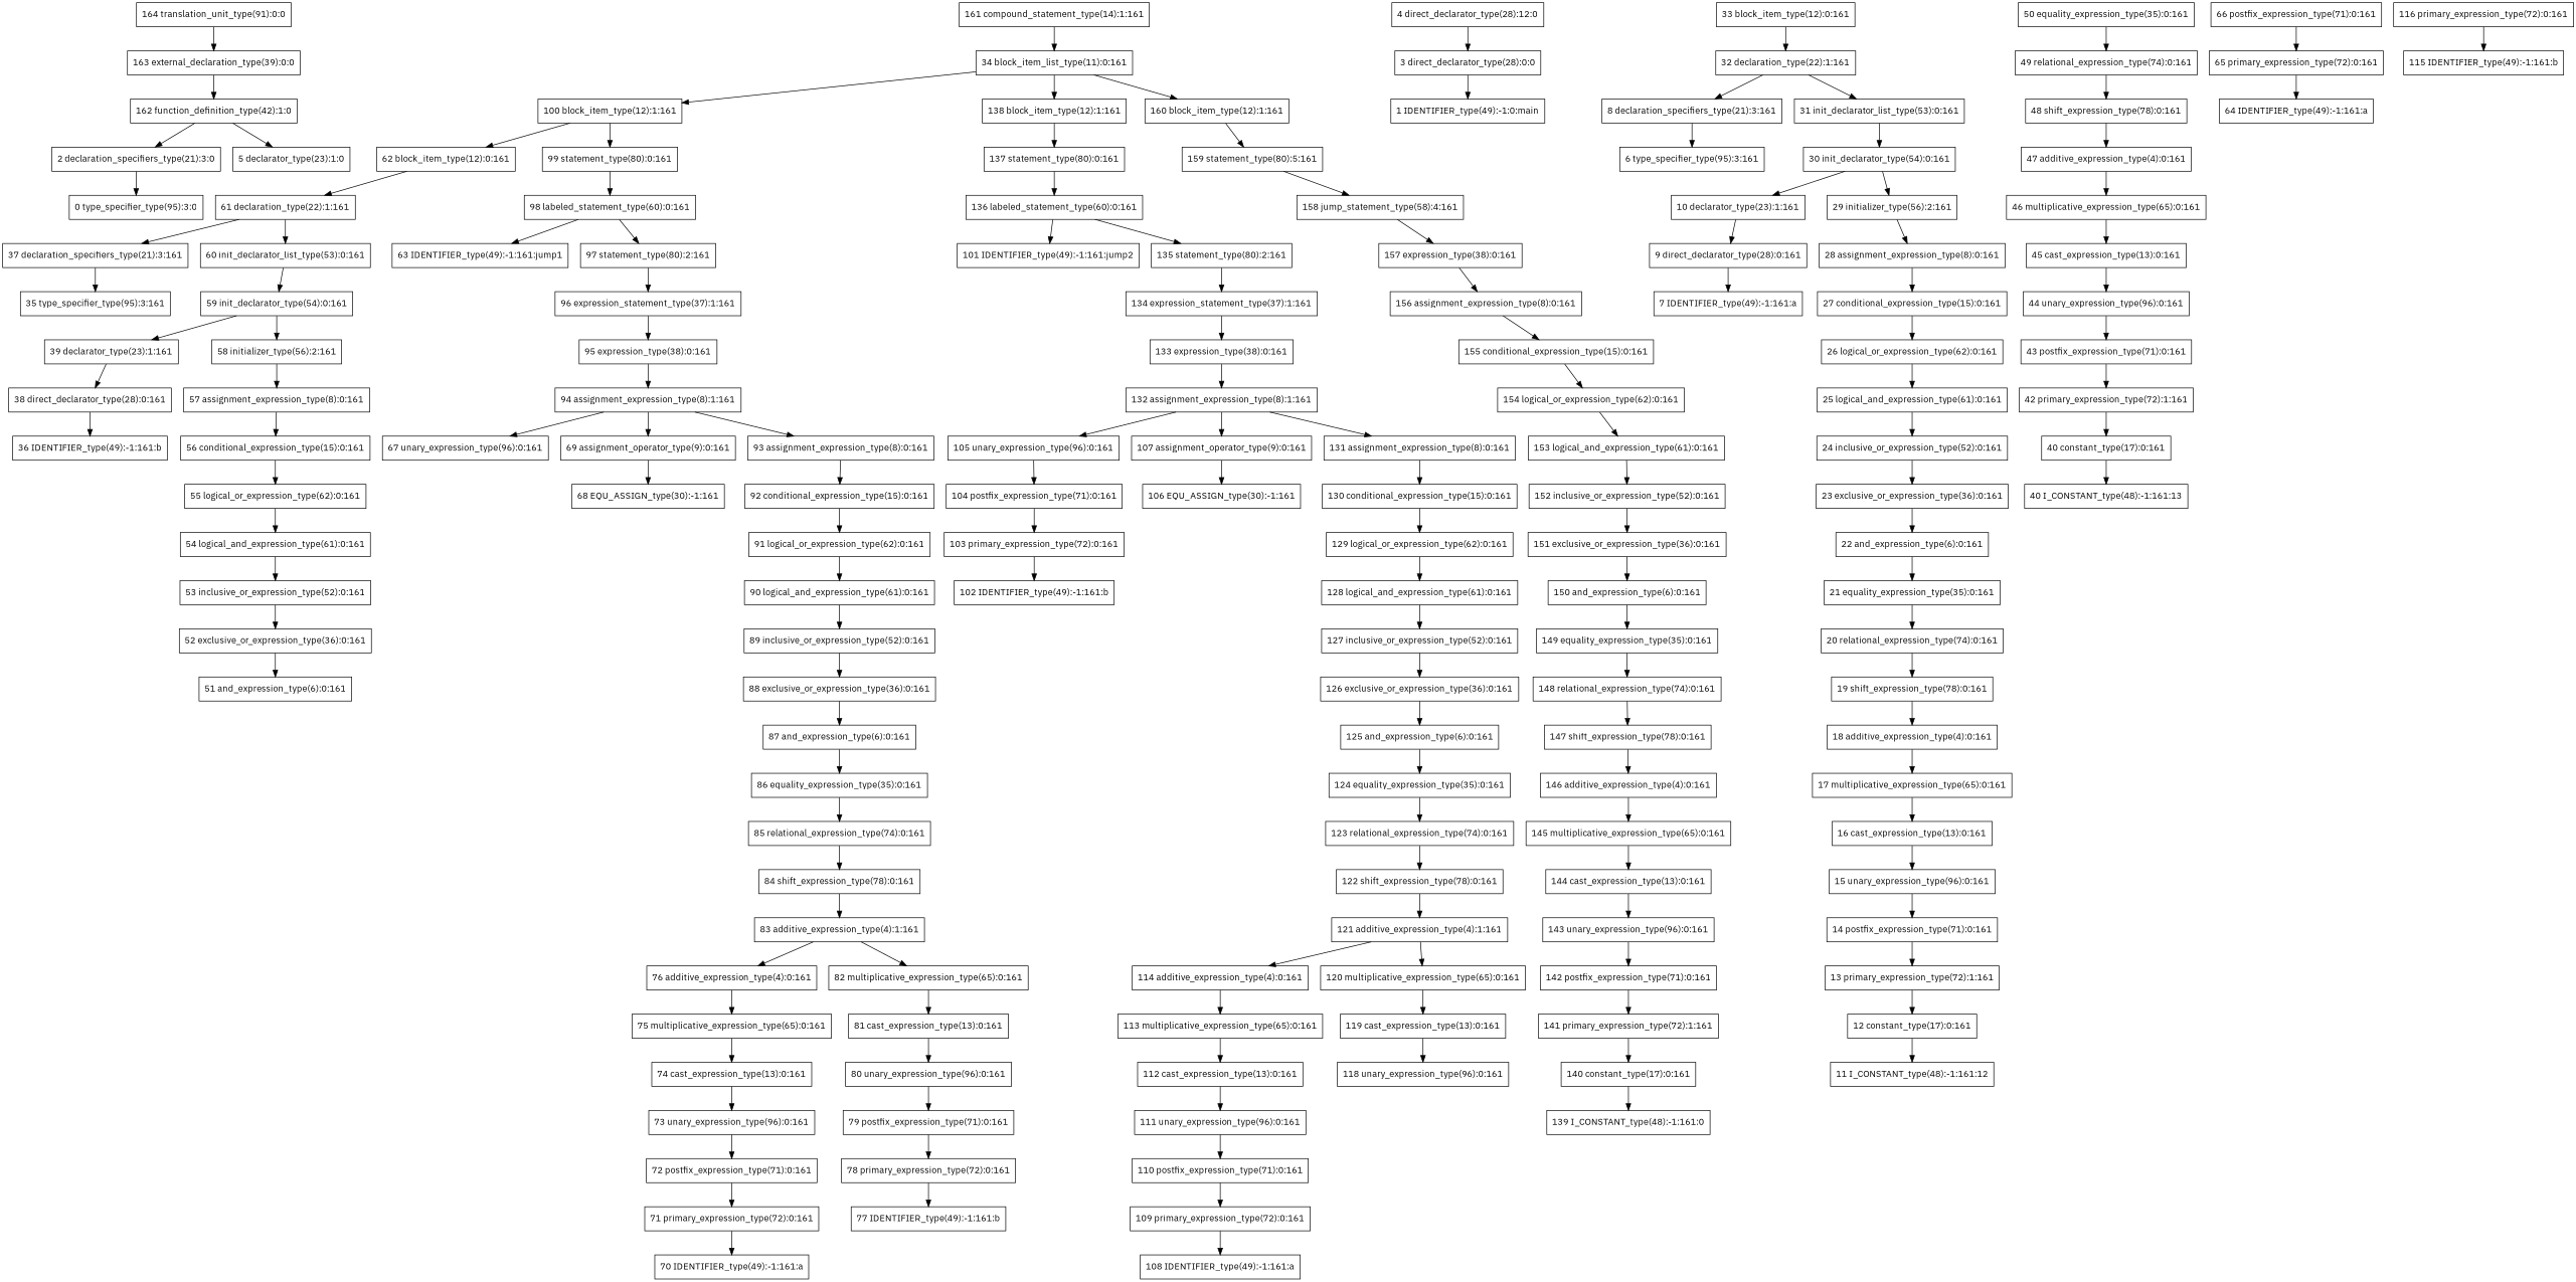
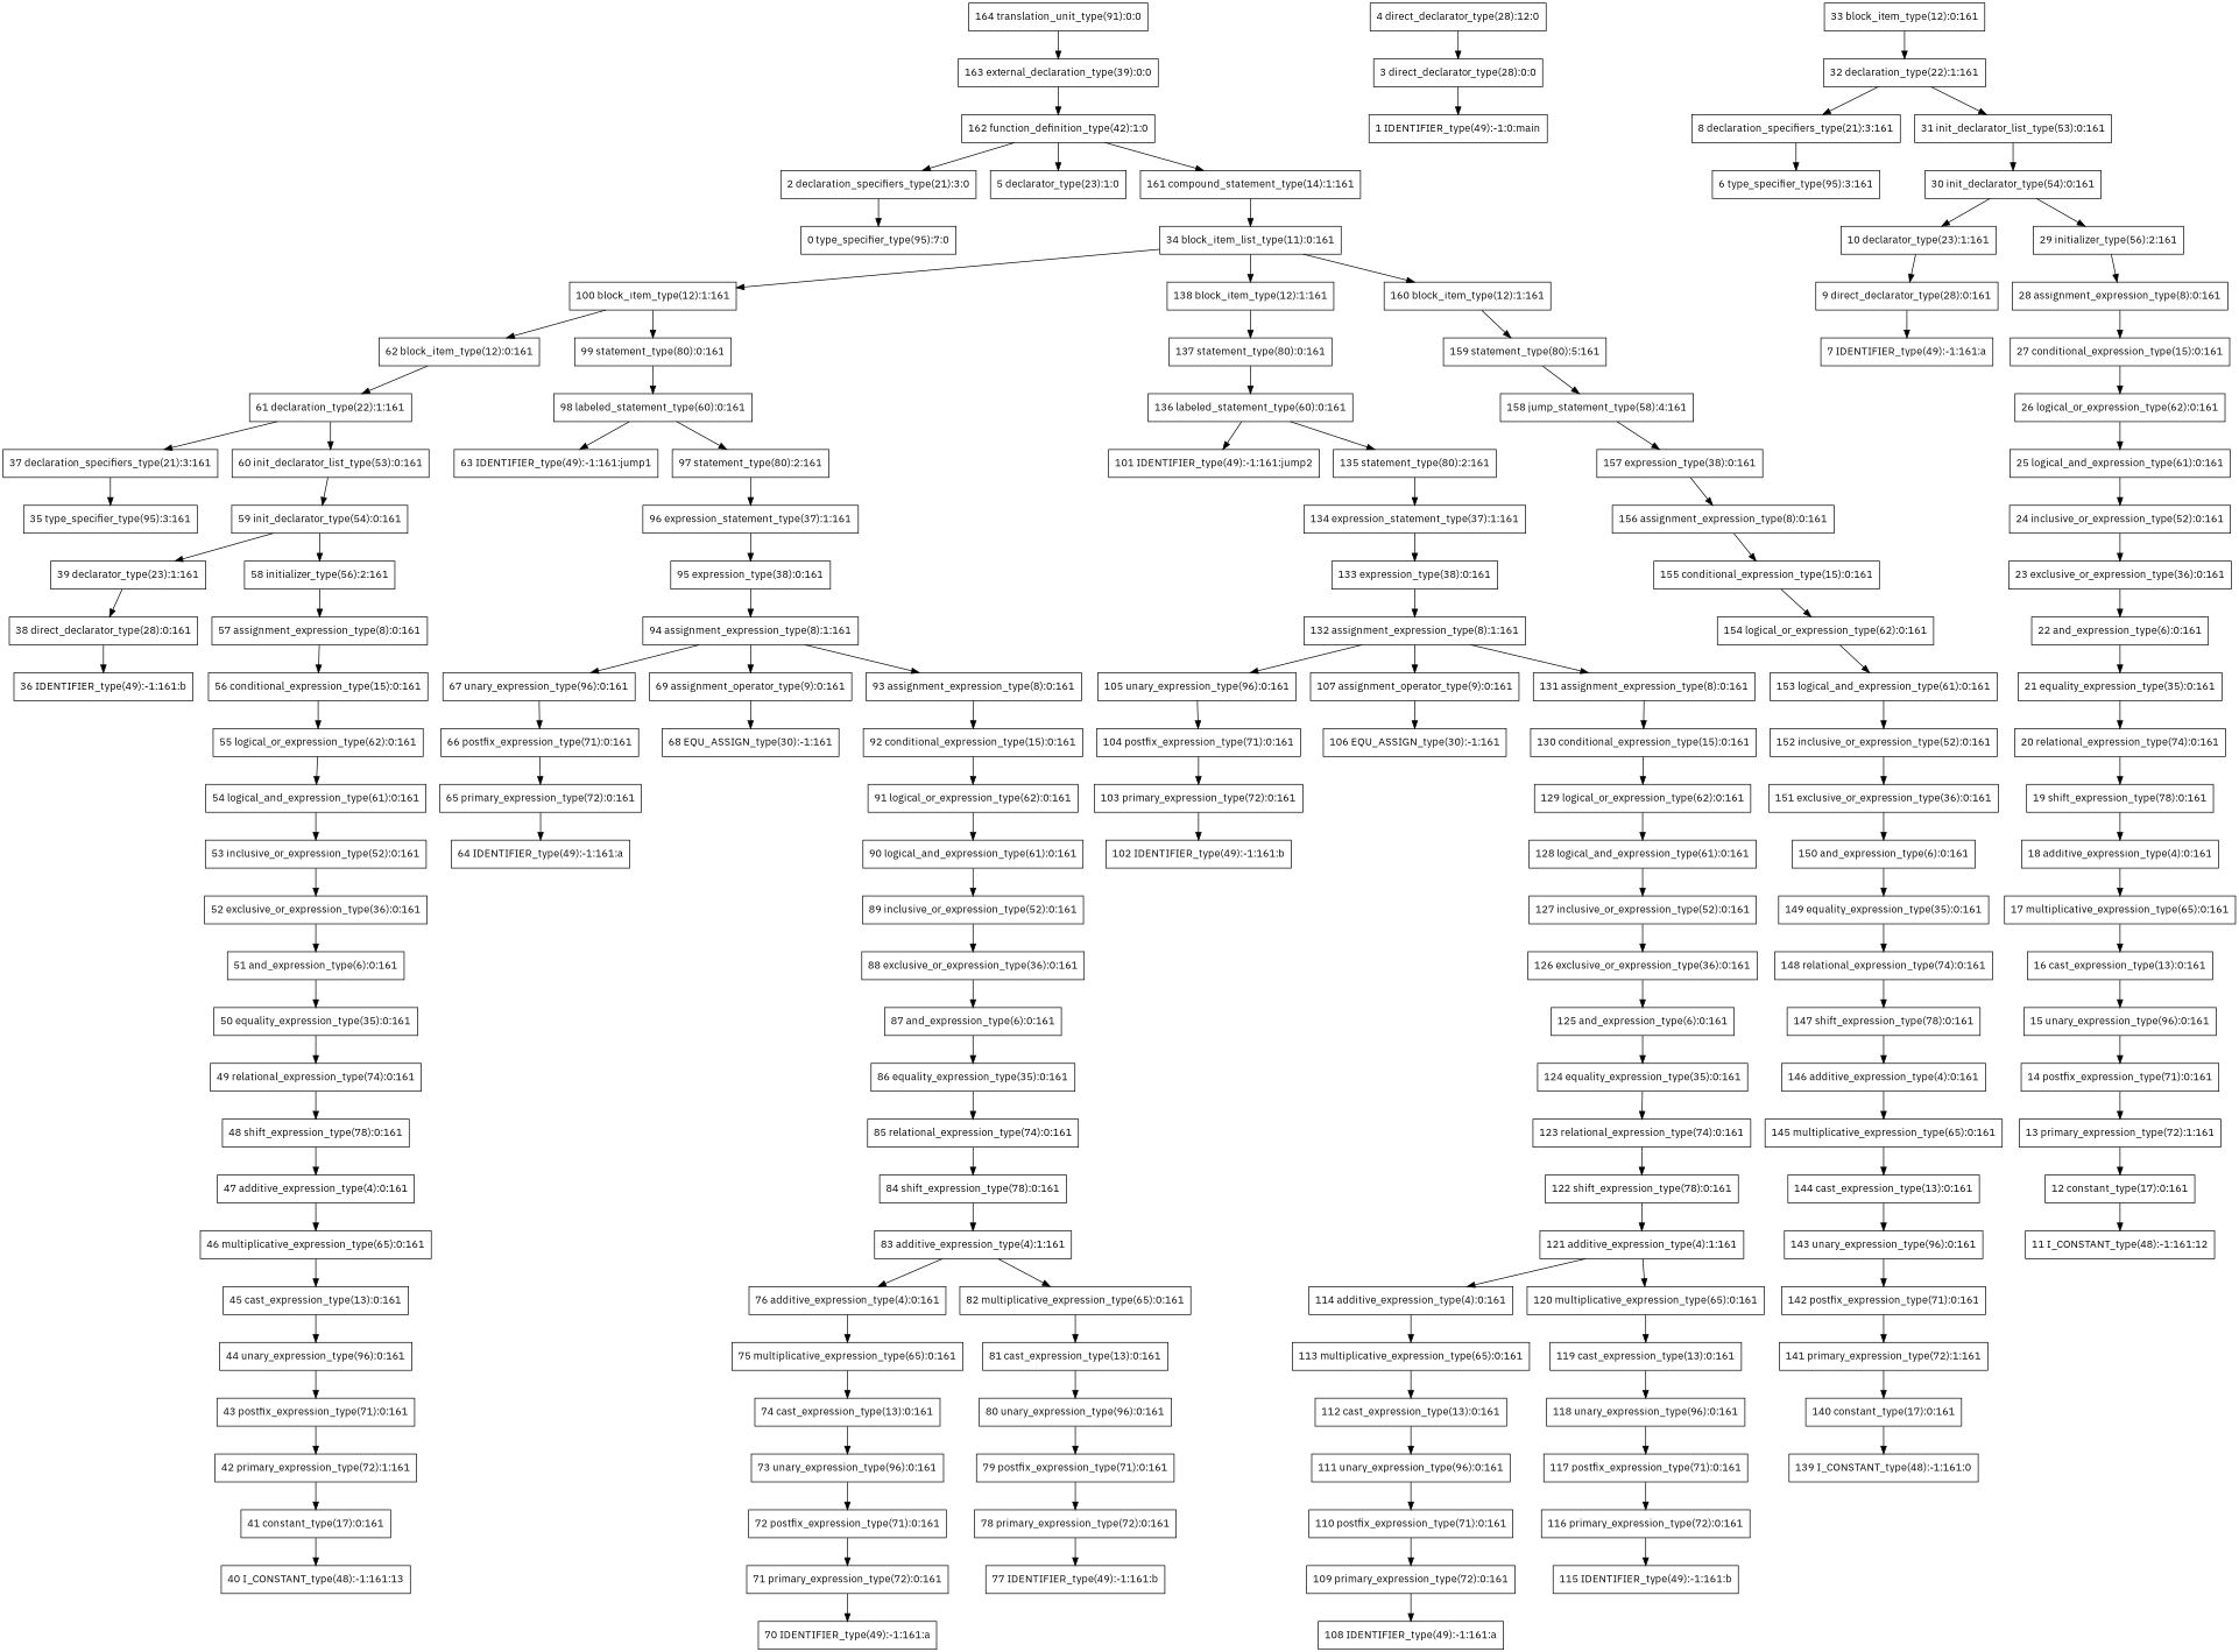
  digraph {
    fontname="IBM Plex Sans"
    node [fontname="IBM Plex Sans" shape=box]
    edge [fontname="IBM Plex Sans"]
    n1 [label="164 translation_unit_type(91):0:0"]
    n2 [label="163 external_declaration_type(39):0:0"]
    n3 [label="162 function_definition_type(42):1:0"]
    n4 [label="2 declaration_specifiers_type(21):3:0"]
    n5 [label="5 declarator_type(23):1:0"]
    n6 [label="161 compound_statement_type(14):1:161"]
-   n7 [label="0 type_specifier_type(95):3:0"]
+   n7 [label="0 type_specifier_type(95):7:0"]
    n8 [label="34 block_item_list_type(11):0:161"]
    n9 [label="4 direct_declarator_type(28):12:0"]
    n10 [label="3 direct_declarator_type(28):0:0"]
    n11 [label="1 IDENTIFIER_type(49):-1:0:main"]
    n12 [label="100 block_item_type(12):1:161"]
    n13 [label="138 block_item_type(12):1:161"]
    n14 [label="160 block_item_type(12):1:161"]
    n15 [label="33 block_item_type(12):0:161"]
    n16 [label="32 declaration_type(22):1:161"]
    n17 [label="62 block_item_type(12):0:161"]
    n18 [label="61 declaration_type(22):1:161"]
    n19 [label="99 statement_type(80):0:161"]
    n20 [label="137 statement_type(80):0:161"]
    n21 [label="159 statement_type(80):5:161"]
    n22 [label="8 declaration_specifiers_type(21):3:161"]
    n23 [label="31 init_declarator_list_type(53):0:161"]
    n24 [label="6 type_specifier_type(95):3:161"]
    n25 [label="30 init_declarator_type(54):0:161"]
    n26 [label="10 declarator_type(23):1:161"]
    n27 [label="29 initializer_type(56):2:161"]
    n28 [label="9 direct_declarator_type(28):0:161"]
    n29 [label="28 assignment_expression_type(8):0:161"]
    n30 [label="7 IDENTIFIER_type(49):-1:161:a"]
    n31 [label="27 conditional_expression_type(15):0:161"]
    n32 [label="26 logical_or_expression_type(62):0:161"]
    n33 [label="25 logical_and_expression_type(61):0:161"]
    n34 [label="24 inclusive_or_expression_type(52):0:161"]
    n35 [label="23 exclusive_or_expression_type(36):0:161"]
    n36 [label="22 and_expression_type(6):0:161"]
    n37 [label="21 equality_expression_type(35):0:161"]
    n38 [label="20 relational_expression_type(74):0:161"]
    n39 [label="19 shift_expression_type(78):0:161"]
    n40 [label="18 additive_expression_type(4):0:161"]
    n41 [label="17 multiplicative_expression_type(65):0:161"]
    n42 [label="16 cast_expression_type(13):0:161"]
    n43 [label="15 unary_expression_type(96):0:161"]
    n44 [label="14 postfix_expression_type(71):0:161"]
    n45 [label="13 primary_expression_type(72):1:161"]
    n46 [label="12 constant_type(17):0:161"]
    n47 [label="11 I_CONSTANT_type(48):-1:161:12"]
    n48 [label="37 declaration_specifiers_type(21):3:161"]
    n49 [label="60 init_declarator_list_type(53):0:161"]
    n50 [label="35 type_specifier_type(95):3:161"]
    n51 [label="59 init_declarator_type(54):0:161"]
    n52 [label="39 declarator_type(23):1:161"]
    n53 [label="58 initializer_type(56):2:161"]
    n54 [label="38 direct_declarator_type(28):0:161"]
    n55 [label="57 assignment_expression_type(8):0:161"]
    n56 [label="36 IDENTIFIER_type(49):-1:161:b"]
    n57 [label="56 conditional_expression_type(15):0:161"]
    n58 [label="55 logical_or_expression_type(62):0:161"]
    n59 [label="54 logical_and_expression_type(61):0:161"]
    n60 [label="53 inclusive_or_expression_type(52):0:161"]
    n61 [label="52 exclusive_or_expression_type(36):0:161"]
    n62 [label="51 and_expression_type(6):0:161"]
    n63 [label="50 equality_expression_type(35):0:161"]
    n64 [label="49 relational_expression_type(74):0:161"]
    n65 [label="48 shift_expression_type(78):0:161"]
    n66 [label="47 additive_expression_type(4):0:161"]
    n67 [label="46 multiplicative_expression_type(65):0:161"]
    n68 [label="45 cast_expression_type(13):0:161"]
    n69 [label="44 unary_expression_type(96):0:161"]
    n70 [label="43 postfix_expression_type(71):0:161"]
    n71 [label="42 primary_expression_type(72):1:161"]
-   n72 [label="40 constant_type(17):0:161"]
+   n72 [label="41 constant_type(17):0:161"]
    n73 [label="40 I_CONSTANT_type(48):-1:161:13"]
    n74 [label="98 labeled_statement_type(60):0:161"]
    n75 [label="63 IDENTIFIER_type(49):-1:161:jump1"]
    n76 [label="97 statement_type(80):2:161"]
    n77 [label="96 expression_statement_type(37):1:161"]
    n78 [label="95 expression_type(38):0:161"]
    n79 [label="94 assignment_expression_type(8):1:161"]
    n80 [label="67 unary_expression_type(96):0:161"]
    n81 [label="69 assignment_operator_type(9):0:161"]
    n82 [label="93 assignment_expression_type(8):0:161"]
    n83 [label="66 postfix_expression_type(71):0:161"]
    n84 [label="68 EQU_ASSIGN_type(30):-1:161"]
    n85 [label="92 conditional_expression_type(15):0:161"]
    n86 [label="65 primary_expression_type(72):0:161"]
    n87 [label="64 IDENTIFIER_type(49):-1:161:a"]
    n88 [label="91 logical_or_expression_type(62):0:161"]
    n89 [label="90 logical_and_expression_type(61):0:161"]
    n90 [label="89 inclusive_or_expression_type(52):0:161"]
    n91 [label="88 exclusive_or_expression_type(36):0:161"]
    n92 [label="87 and_expression_type(6):0:161"]
    n93 [label="86 equality_expression_type(35):0:161"]
    n94 [label="85 relational_expression_type(74):0:161"]
    n95 [label="84 shift_expression_type(78):0:161"]
    n96 [label="83 additive_expression_type(4):1:161"]
    n97 [label="76 additive_expression_type(4):0:161"]
    n98 [label="82 multiplicative_expression_type(65):0:161"]
    n99 [label="75 multiplicative_expression_type(65):0:161"]
    n100 [label="81 cast_expression_type(13):0:161"]
    n101 [label="74 cast_expression_type(13):0:161"]
    n102 [label="73 unary_expression_type(96):0:161"]
    n103 [label="72 postfix_expression_type(71):0:161"]
    n104 [label="71 primary_expression_type(72):0:161"]
    n105 [label="70 IDENTIFIER_type(49):-1:161:a"]
    n106 [label="80 unary_expression_type(96):0:161"]
    n107 [label="79 postfix_expression_type(71):0:161"]
    n108 [label="78 primary_expression_type(72):0:161"]
    n109 [label="77 IDENTIFIER_type(49):-1:161:b"]
    n110 [label="136 labeled_statement_type(60):0:161"]
    n111 [label="101 IDENTIFIER_type(49):-1:161:jump2"]
    n112 [label="135 statement_type(80):2:161"]
    n113 [label="134 expression_statement_type(37):1:161"]
    n114 [label="133 expression_type(38):0:161"]
    n115 [label="132 assignment_expression_type(8):1:161"]
    n116 [label="105 unary_expression_type(96):0:161"]
    n117 [label="107 assignment_operator_type(9):0:161"]
    n118 [label="131 assignment_expression_type(8):0:161"]
    n119 [label="104 postfix_expression_type(71):0:161"]
    n120 [label="106 EQU_ASSIGN_type(30):-1:161"]
    n121 [label="130 conditional_expression_type(15):0:161"]
    n122 [label="103 primary_expression_type(72):0:161"]
    n123 [label="102 IDENTIFIER_type(49):-1:161:b"]
    n124 [label="129 logical_or_expression_type(62):0:161"]
    n125 [label="128 logical_and_expression_type(61):0:161"]
    n126 [label="127 inclusive_or_expression_type(52):0:161"]
    n127 [label="126 exclusive_or_expression_type(36):0:161"]
    n128 [label="125 and_expression_type(6):0:161"]
    n129 [label="124 equality_expression_type(35):0:161"]
    n130 [label="123 relational_expression_type(74):0:161"]
    n131 [label="122 shift_expression_type(78):0:161"]
    n132 [label="121 additive_expression_type(4):1:161"]
    n133 [label="114 additive_expression_type(4):0:161"]
    n134 [label="120 multiplicative_expression_type(65):0:161"]
    n135 [label="113 multiplicative_expression_type(65):0:161"]
    n136 [label="119 cast_expression_type(13):0:161"]
    n137 [label="112 cast_expression_type(13):0:161"]
    n138 [label="111 unary_expression_type(96):0:161"]
    n139 [label="110 postfix_expression_type(71):0:161"]
    n140 [label="109 primary_expression_type(72):0:161"]
    n141 [label="108 IDENTIFIER_type(49):-1:161:a"]
    n142 [label="118 unary_expression_type(96):0:161"]
+   n143 [label="117 postfix_expression_type(71):0:161"]
    n144 [label="116 primary_expression_type(72):0:161"]
    n145 [label="115 IDENTIFIER_type(49):-1:161:b"]
    n146 [label="158 jump_statement_type(58):4:161"]
    n147 [label="157 expression_type(38):0:161"]
    n148 [label="156 assignment_expression_type(8):0:161"]
    n149 [label="155 conditional_expression_type(15):0:161"]
    n150 [label="154 logical_or_expression_type(62):0:161"]
    n151 [label="153 logical_and_expression_type(61):0:161"]
    n152 [label="152 inclusive_or_expression_type(52):0:161"]
    n153 [label="151 exclusive_or_expression_type(36):0:161"]
    n154 [label="150 and_expression_type(6):0:161"]
    n155 [label="149 equality_expression_type(35):0:161"]
    n156 [label="148 relational_expression_type(74):0:161"]
    n157 [label="147 shift_expression_type(78):0:161"]
    n158 [label="146 additive_expression_type(4):0:161"]
    n159 [label="145 multiplicative_expression_type(65):0:161"]
    n160 [label="144 cast_expression_type(13):0:161"]
    n161 [label="143 unary_expression_type(96):0:161"]
    n162 [label="142 postfix_expression_type(71):0:161"]
    n163 [label="141 primary_expression_type(72):1:161"]
    n164 [label="140 constant_type(17):0:161"]
    n165 [label="139 I_CONSTANT_type(48):-1:161:0"]
    n1 -> n2
    n2 -> n3
    n3 -> n4
    n3 -> n5
+   n3 -> n6
    n4 -> n7
    n6 -> n8
    n8 -> n12
    n8 -> n13
    n8 -> n14
    n9 -> n10
    n10 -> n11
    n12 -> n17
    n12 -> n19
    n13 -> n20
    n14 -> n21
    n15 -> n16
    n16 -> n22
    n16 -> n23
    n17 -> n18
    n18 -> n48
    n18 -> n49
    n19 -> n74
    n20 -> n110
    n21 -> n146
    n22 -> n24
    n23 -> n25
    n25 -> n26
    n25 -> n27
    n26 -> n28
    n27 -> n29
    n28 -> n30
    n29 -> n31
    n31 -> n32
    n32 -> n33
    n33 -> n34
    n34 -> n35
    n35 -> n36
    n36 -> n37
    n37 -> n38
    n38 -> n39
    n39 -> n40
    n40 -> n41
    n41 -> n42
    n42 -> n43
    n43 -> n44
    n44 -> n45
    n45 -> n46
    n46 -> n47
    n48 -> n50
    n49 -> n51
    n51 -> n52
    n51 -> n53
    n52 -> n54
    n53 -> n55
    n54 -> n56
    n55 -> n57
    n57 -> n58
    n58 -> n59
    n59 -> n60
    n60 -> n61
    n61 -> n62
+   n62 -> n63
    n63 -> n64
    n64 -> n65
    n65 -> n66
    n66 -> n67
    n67 -> n68
    n68 -> n69
    n69 -> n70
    n70 -> n71
    n71 -> n72
    n72 -> n73
    n74 -> n75
    n74 -> n76
    n76 -> n77
    n77 -> n78
    n78 -> n79
    n79 -> n80
    n79 -> n81
    n79 -> n82
+   n80 -> n83
    n81 -> n84
    n82 -> n85
    n83 -> n86
    n85 -> n88
    n86 -> n87
    n88 -> n89
    n89 -> n90
    n90 -> n91
    n91 -> n92
    n92 -> n93
    n93 -> n94
    n94 -> n95
    n95 -> n96
    n96 -> n97
    n96 -> n98
    n97 -> n99
    n98 -> n100
    n99 -> n101
    n100 -> n106
    n101 -> n102
    n102 -> n103
    n103 -> n104
    n104 -> n105
    n106 -> n107
    n107 -> n108
    n108 -> n109
    n110 -> n111
    n110 -> n112
    n112 -> n113
    n113 -> n114
    n114 -> n115
    n115 -> n116
    n115 -> n117
    n115 -> n118
    n116 -> n119
    n117 -> n120
    n118 -> n121
    n119 -> n122
    n121 -> n124
    n122 -> n123
    n124 -> n125
    n125 -> n126
    n126 -> n127
    n127 -> n128
    n128 -> n129
    n129 -> n130
    n130 -> n131
    n131 -> n132
    n132 -> n133
    n132 -> n134
    n133 -> n135
    n134 -> n136
    n135 -> n137
    n136 -> n142
    n137 -> n138
    n138 -> n139
    n139 -> n140
    n140 -> n141
+   n142 -> n143
+   n143 -> n144
    n144 -> n145
    n146 -> n147
    n147 -> n148
    n148 -> n149
    n149 -> n150
    n150 -> n151
    n151 -> n152
    n152 -> n153
    n153 -> n154
    n154 -> n155
    n155 -> n156
    n156 -> n157
    n157 -> n158
    n158 -> n159
    n159 -> n160
    n160 -> n161
    n161 -> n162
    n162 -> n163
    n163 -> n164
    n164 -> n165
  }
